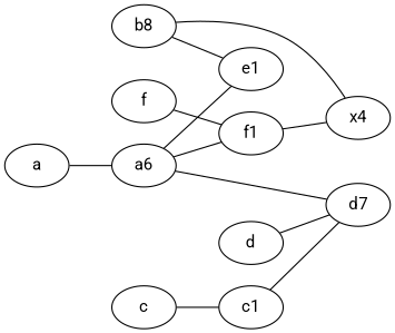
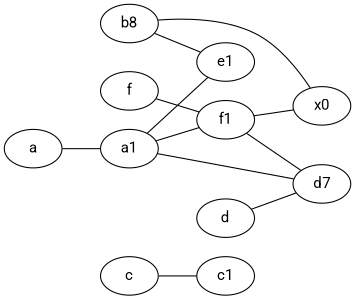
  graph {
    fontname=Roboto
    rankdir=LR
    node [fontname=Roboto labelfontsize=50]
    edge [fontname=Roboto]
    n1 [label=b8]
    e1
-   x0 [label=x4]
+   x0
    f1
    c
    c1
    n7 [label=d7]
    a
-   a1 [label=a6]
+   a1
    d
    f
    n1 -- e1
    n1 -- x0
    f1 -- x0
    c -- c1
-   c1 -- n7
+   f1 -- n7
    a -- a1
    a1 -- e1
    a1 -- f1
    a1 -- n7
    d -- n7
    f -- f1
  }
